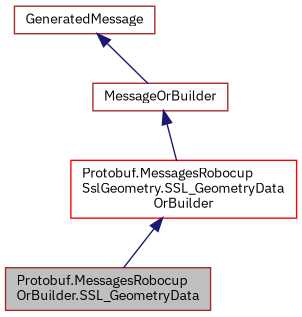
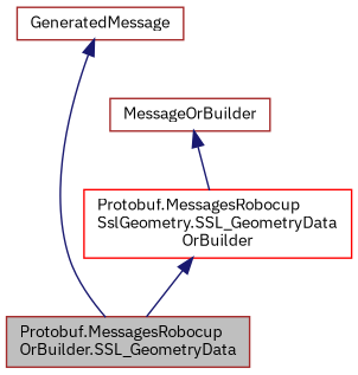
  digraph {
    fontname="IBM Plex Sans"
    node [color=brown fillcolor=white fontname="IBM Plex Sans" fontsize=10 shape=record style=filled]
    edge [color=midnightblue dir=back fontname="IBM Plex Sans" fontsize=10 labelfontname=Helvetica labelfontsize=10 style=solid]
    n1 [fillcolor=grey75 fontcolor=black height=0.2 label="Protobuf.MessagesRobocup\lOrBuilder.SSL_GeometryData" width=0.4]
    n2 [height=0.2 label=GeneratedMessage width=0.4]
    n3 [color=red height=0.2 label="Protobuf.MessagesRobocup\lSslGeometry.SSL_GeometryData\lOrBuilder" width=0.4]
    n4 [height=0.2 label=MessageOrBuilder width=0.4]
-   n2 -> n4
+   n2 -> n1
    n3 -> n1
    n4 -> n3
  }
